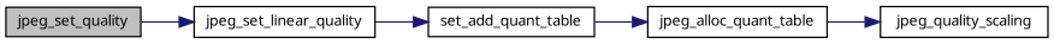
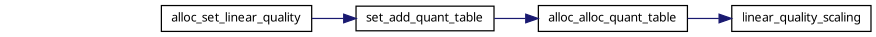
  digraph {
    fontname="Noto Sans"
    rankdir=LR
    node [color=black fontname="Noto Sans" fontsize=10 shape=record]
    edge [color=midnightblue fontname="Noto Sans" fontsize=10 labelfontname=Helvetica labelfontsize=10 style=solid]
-   n1 [fillcolor=grey75 fontcolor=black height=0.2 label=jpeg_set_quality style=filled width=0.4]
-   n2 [height=0.2 label=jpeg_set_linear_quality width=0.4]
-   n3 [height=0.2 label=jpeg_quality_scaling width=0.4]
+   n2 [height=0.2 label=alloc_set_linear_quality width=0.4]
+   n3 [height=0.2 label=linear_quality_scaling width=0.4]
    n4 [height=0.2 label=set_add_quant_table width=0.4]
-   n5 [height=0.2 label=jpeg_alloc_quant_table width=0.4]
-   n1 -> n2
+   n5 [height=0.2 label=alloc_alloc_quant_table width=0.4]
    n2 -> n4
    n4 -> n5
    n5 -> n3
  }
